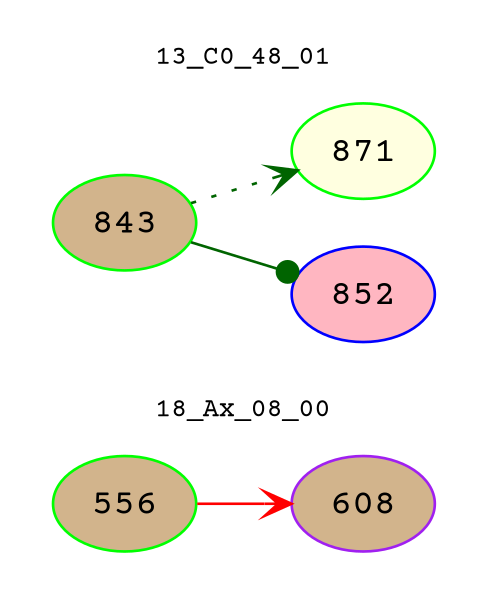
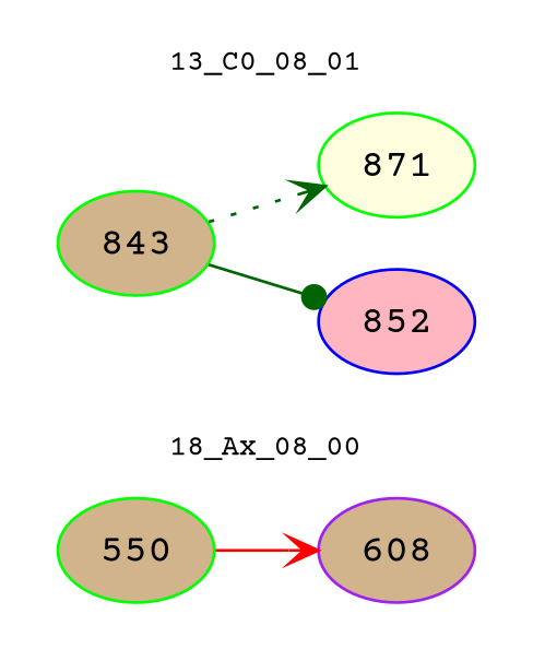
  digraph {
    fontname="Courier Prime"
    rankdir=LR
    node [color=green fillcolor=tan fontname="Courier Prime" style=filled]
    edge [arrowhead=vee color=darkgreen fontname="Courier Prime" style=solid]
-   n1 [label=556]
+   n1 [label=550]
    n2 [color=purple label=608]
    n3 [label=843]
    n4 [color=blue fillcolor=lightpink label=852]
    n5 [fillcolor=lightyellow label=871]
    subgraph cluster_1 {
      color=white
      fontsize=10
      label="18_Ax_08_00"
      n1
      n2
    }
    subgraph cluster_2 {
      color=white
      fontsize=10
-     label="13_C0_48_01"
+     label="13_C0_08_01"
      n3
      n4
      n5
    }
    n1 -> n2 [color=red]
    n3 -> n4 [arrowhead=dot]
    n3 -> n5 [style=dotted]
  }
